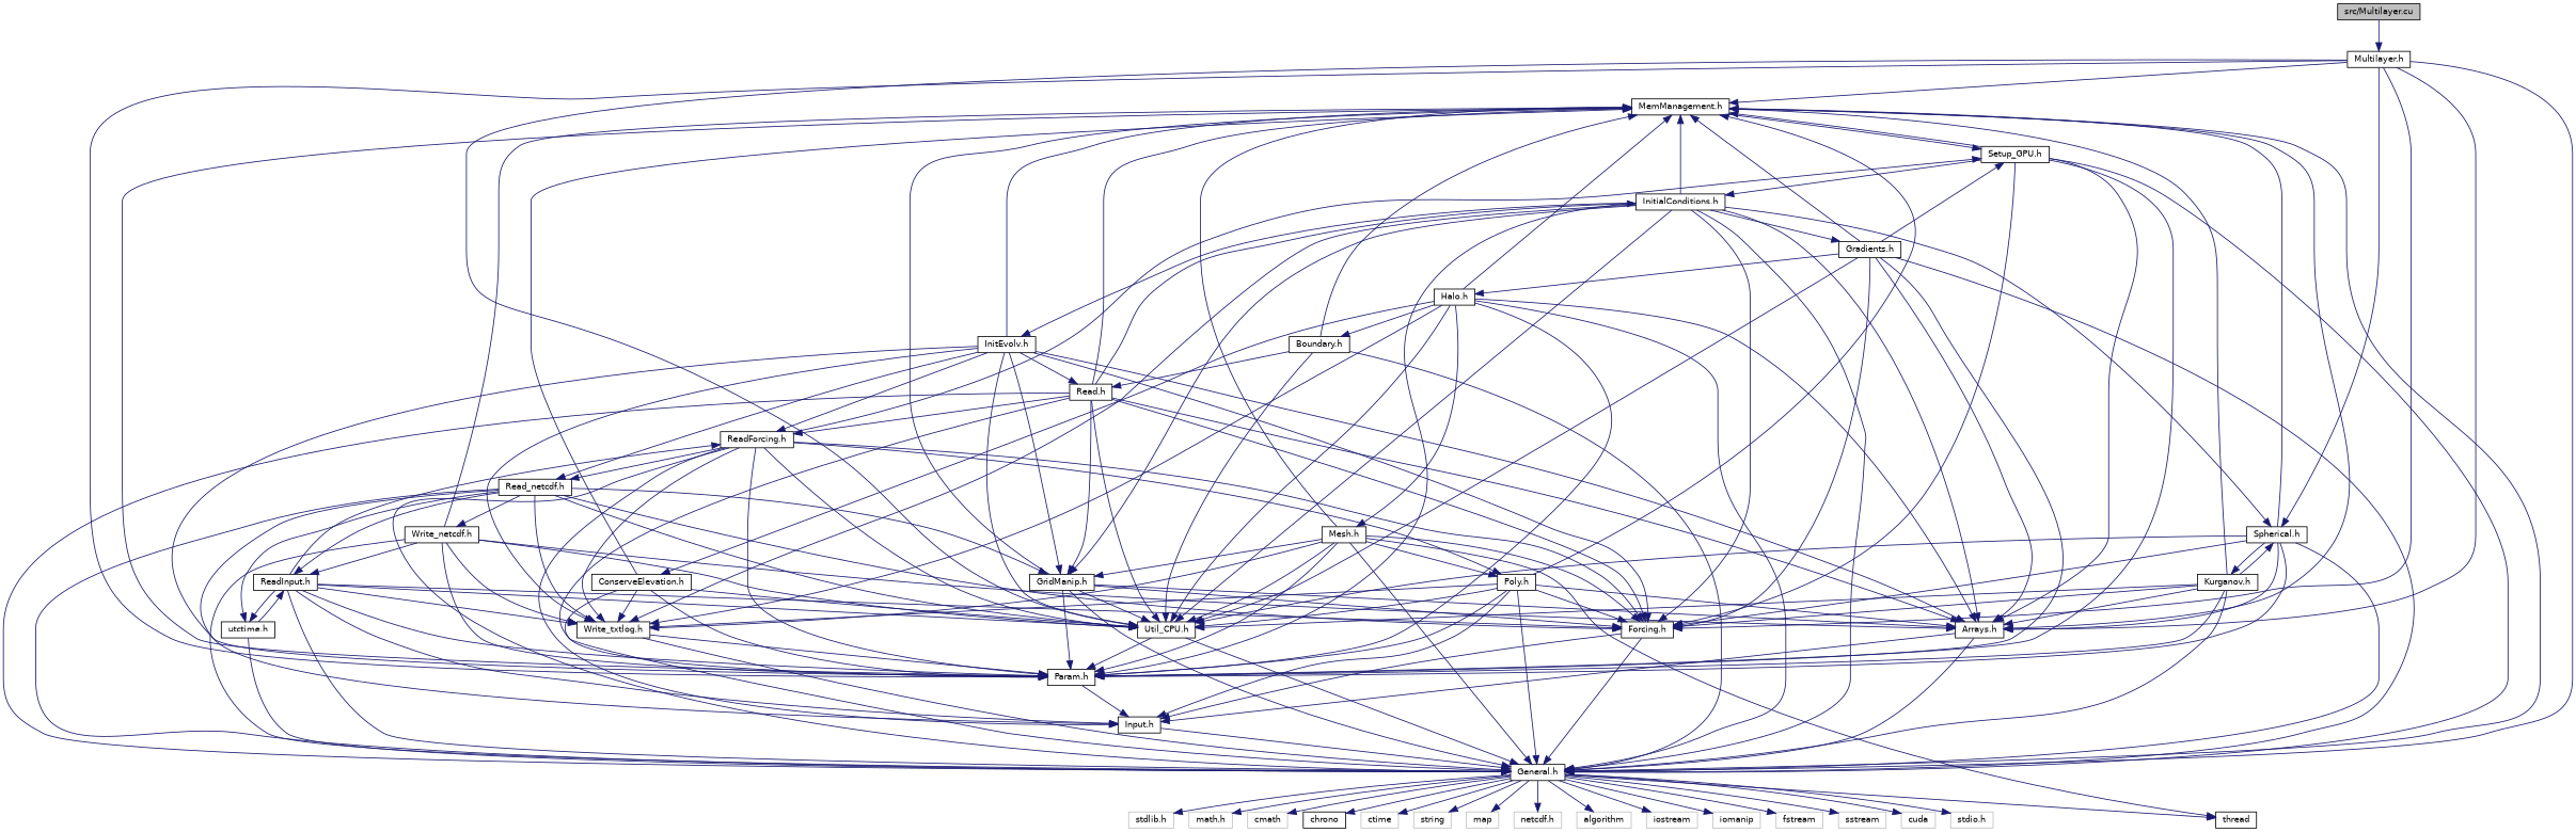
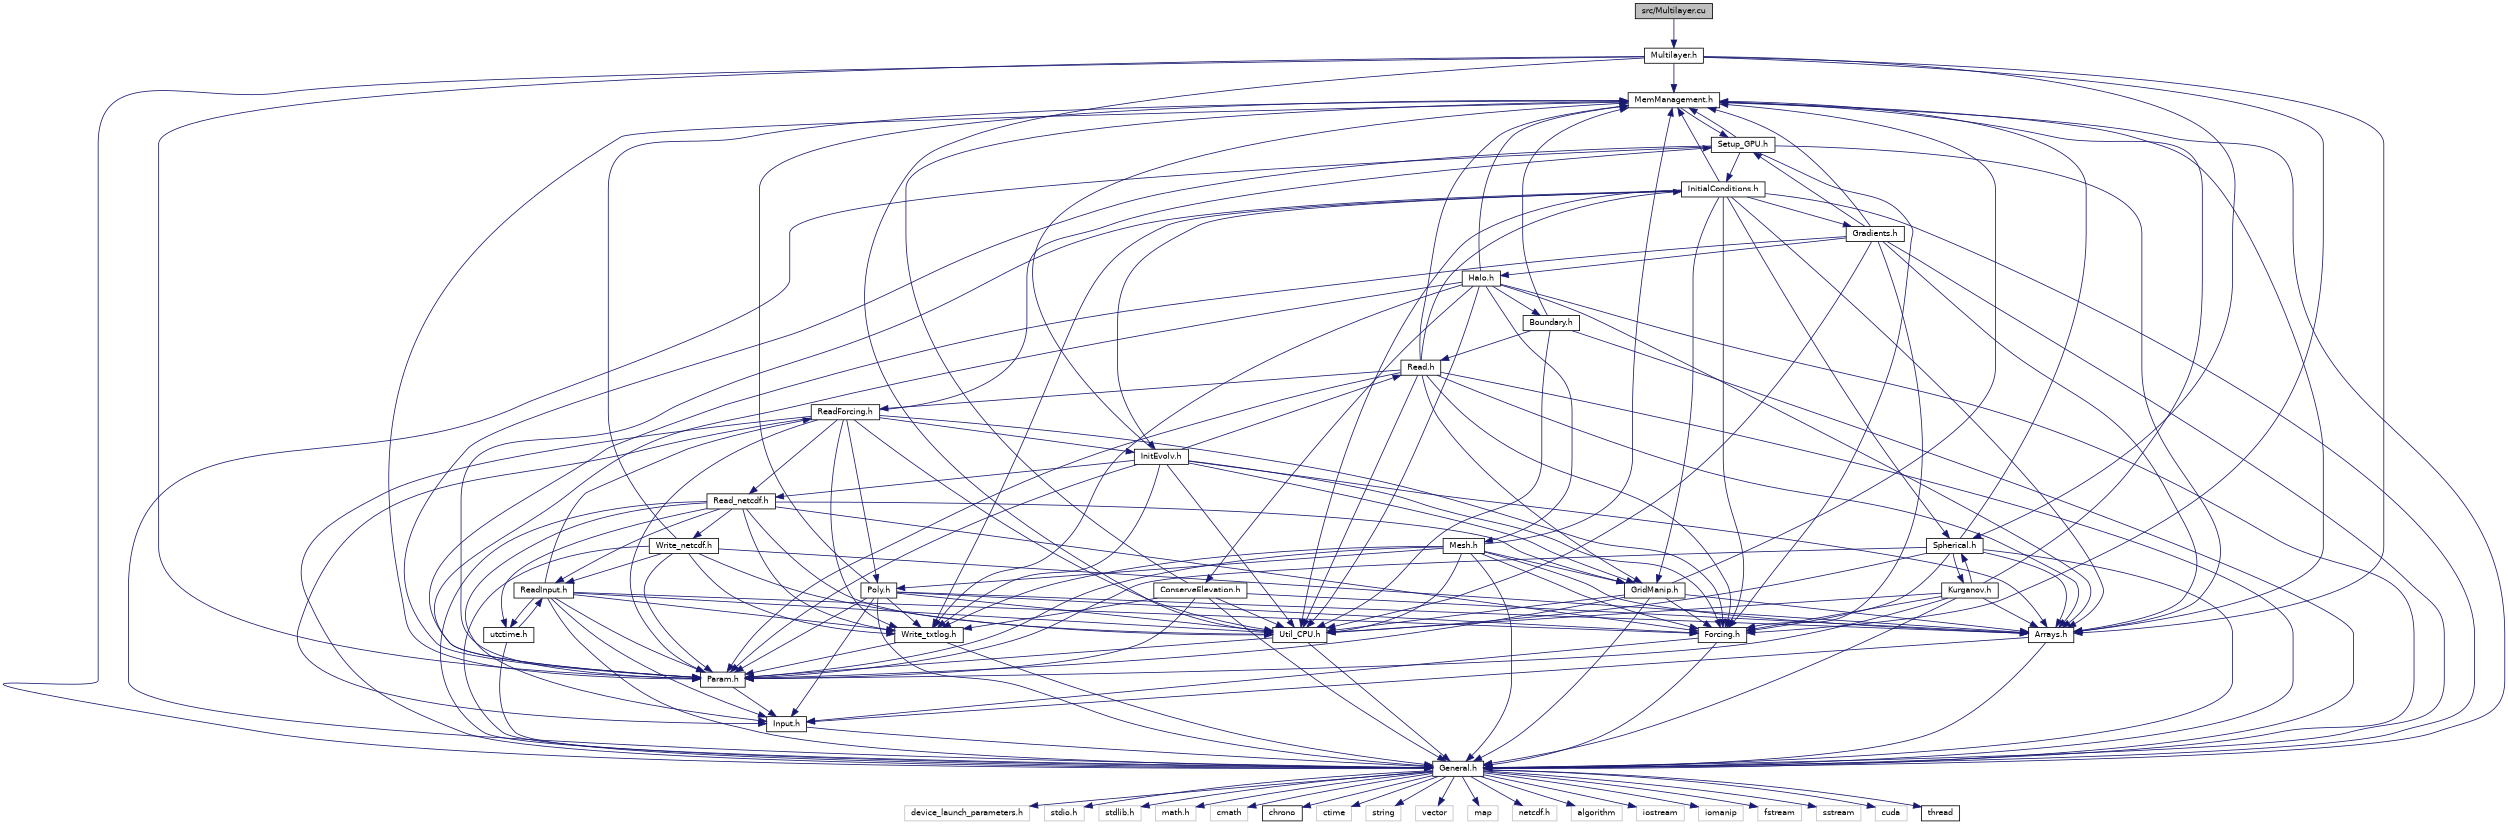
  digraph {
    node [color=black fillcolor=white fontname=Helvetica fontsize=10 shape=record style=filled]
    edge [color=midnightblue fontname=Helvetica fontsize=10 labelfontname=Helvetica labelfontsize=10 style=solid]
    n1 [fillcolor=grey75 fontcolor=black height=0.2 label="src/Multilayer.cu" width=0.4]
    n2 [height=0.2 label="Multilayer.h" width=0.4]
    n3 [height=0.2 label="General.h" width=0.4]
    n4 [height=0.2 label="Param.h" width=0.4]
    n5 [height=0.2 label="Arrays.h" width=0.4]
    n6 [height=0.2 label="Forcing.h" width=0.4]
    n7 [height=0.2 label="MemManagement.h" width=0.4]
    n8 [height=0.2 label="Util_CPU.h" width=0.4]
    n9 [height=0.2 label="Spherical.h" width=0.4]
+   n10 [color=grey75 height=0.2 label="device_launch_parameters.h" width=0.4]
    n11 [color=grey75 height=0.2 label="stdio.h" width=0.4]
    n12 [color=grey75 height=0.2 label="stdlib.h" width=0.4]
    n13 [color=grey75 height=0.2 label="math.h" width=0.4]
    n14 [color=grey75 height=0.2 label=cmath width=0.4]
    n15 [height=0.2 label=chrono width=0.4]
    n16 [color=grey75 height=0.2 label=ctime width=0.4]
    n17 [color=grey75 height=0.2 label=string width=0.4]
+   n18 [color=grey75 height=0.2 label=vector width=0.4]
    n19 [color=grey75 height=0.2 label=map width=0.4]
    n20 [color=grey75 height=0.2 label="netcdf.h" width=0.4]
    n21 [color=grey75 height=0.2 label=algorithm width=0.4]
    n22 [color=grey75 height=0.2 label=iostream width=0.4]
    n23 [color=grey75 height=0.2 label=iomanip width=0.4]
    n24 [color=grey75 height=0.2 label=fstream width=0.4]
    n25 [color=grey75 height=0.2 label=sstream width=0.4]
    n26 [color=grey75 height=0.2 label=cuda width=0.4]
    n27 [height=0.2 label=thread width=0.4]
    n28 [height=0.2 label="Input.h" width=0.4]
    n29 [height=0.2 label="Setup_GPU.h" width=0.4]
    n30 [height=0.2 label="Kurganov.h" width=0.4]
    n31 [height=0.2 label="InitialConditions.h" width=0.4]
    n32 [height=0.2 label="Halo.h" width=0.4]
    n33 [height=0.2 label="Write_txtlog.h" width=0.4]
    n34 [height=0.2 label="Mesh.h" width=0.4]
    n35 [height=0.2 label="Boundary.h" width=0.4]
    n36 [height=0.2 label="ConserveElevation.h" width=0.4]
    n37 [height=0.2 label="GridManip.h" width=0.4]
    n38 [height=0.2 label="InitEvolv.h" width=0.4]
    n39 [height=0.2 label="Gradients.h" width=0.4]
    n40 [height=0.2 label="Poly.h" width=0.4]
    n41 [height=0.2 label="Read.h" width=0.4]
    n42 [height=0.2 label="ReadForcing.h" width=0.4]
    n43 [height=0.2 label="Read_netcdf.h" width=0.4]
    n44 [height=0.2 label="ReadInput.h" width=0.4]
    n45 [height=0.2 label="utctime.h" width=0.4]
    n46 [height=0.2 label="Write_netcdf.h" width=0.4]
    n1 -> n2
    n2 -> n3
    n2 -> n4
    n2 -> n5
    n2 -> n6
    n2 -> n7
    n2 -> n8
    n2 -> n9
+   n3 -> n10
    n3 -> n11
    n3 -> n12
    n3 -> n13
    n3 -> n14
    n3 -> n15
    n3 -> n16
    n3 -> n17
+   n3 -> n18
    n3 -> n19
    n3 -> n20
    n3 -> n21
    n3 -> n22
    n3 -> n23
    n3 -> n24
    n3 -> n25
    n3 -> n26
    n3 -> n27
    n4 -> n28
    n5 -> n3
    n5 -> n28
    n6 -> n3
    n6 -> n28
    n7 -> n3
    n7 -> n4
    n7 -> n5
    n7 -> n29
    n8 -> n3
    n8 -> n4
    n9 -> n3
    n9 -> n4
    n9 -> n5
    n9 -> n6
    n9 -> n7
    n9 -> n8
    n9 -> n30
    n28 -> n3
    n29 -> n3
    n29 -> n4
    n29 -> n5
    n29 -> n6
    n29 -> n7
    n29 -> n31
    n30 -> n3
    n30 -> n4
    n30 -> n5
    n30 -> n6
    n30 -> n7
    n30 -> n8
    n30 -> n9
    n31 -> n3
    n31 -> n4
    n31 -> n5
    n31 -> n6
    n31 -> n7
    n31 -> n8
    n31 -> n9
    n31 -> n33
    n31 -> n37
    n31 -> n38
    n31 -> n39
    n32 -> n3
    n32 -> n4
    n32 -> n5
    n32 -> n7
    n32 -> n8
    n32 -> n33
    n32 -> n34
    n32 -> n35
    n32 -> n36
    n33 -> n3
    n33 -> n4
    n34 -> n3
    n34 -> n4
-   n34 -> n27
+   n34 -> n5
    n34 -> n6
    n34 -> n7
    n34 -> n8
    n34 -> n33
    n34 -> n37
    n34 -> n40
    n35 -> n3
    n35 -> n7
    n35 -> n8
    n35 -> n41
    n36 -> n3
    n36 -> n4
+   n36 -> n5
    n36 -> n7
    n36 -> n8
    n36 -> n33
    n37 -> n3
    n37 -> n4
    n37 -> n5
    n37 -> n6
    n37 -> n7
    n37 -> n8
    n38 -> n4
    n38 -> n5
    n38 -> n6
    n38 -> n7
    n38 -> n8
    n38 -> n33
    n38 -> n37
    n38 -> n41
-   n38 -> n42
+   n42 -> n38
    n38 -> n43
    n39 -> n3
    n39 -> n4
    n39 -> n5
    n39 -> n6
    n39 -> n7
    n39 -> n8
    n39 -> n29
    n39 -> n32
    n40 -> n3
    n40 -> n4
    n40 -> n5
    n40 -> n6
    n40 -> n7
    n40 -> n8
    n40 -> n28
    n40 -> n33
    n41 -> n3
    n41 -> n4
    n41 -> n5
    n41 -> n6
    n41 -> n7
    n41 -> n8
    n41 -> n31
    n41 -> n37
    n41 -> n42
    n42 -> n3
    n42 -> n4
    n42 -> n6
    n42 -> n8
    n42 -> n28
    n42 -> n29
    n42 -> n33
    n42 -> n40
    n42 -> n43
    n43 -> n3
    n43 -> n6
    n43 -> n8
    n43 -> n28
    n43 -> n33
    n43 -> n37
    n43 -> n44
    n43 -> n45
    n43 -> n46
    n44 -> n3
    n44 -> n4
    n44 -> n6
    n44 -> n8
    n44 -> n28
    n44 -> n33
    n44 -> n42
    n44 -> n45
    n45 -> n3
    n45 -> n44
    n46 -> n3
    n46 -> n4
    n46 -> n5
    n46 -> n7
    n46 -> n8
    n46 -> n33
    n46 -> n44
  }
